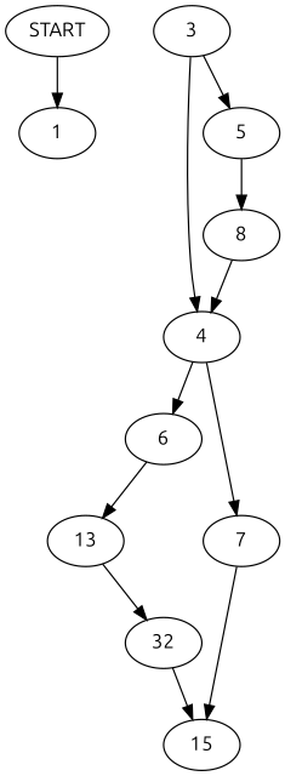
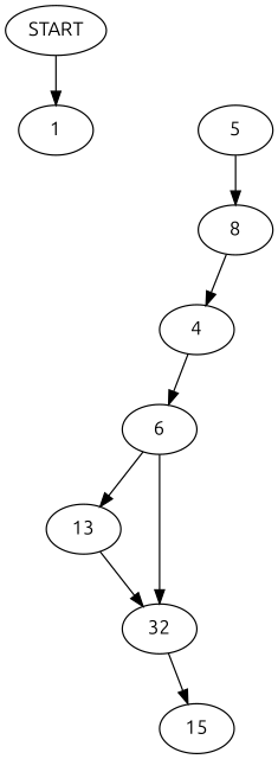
  digraph {
    fontname=Ubuntu
    node [fontname=Ubuntu]
    edge [fontname=Ubuntu]
    n1 [label=START]
    1
-   3
    4
    5
    6
-   7
    8
    n9 [label=13]
    n10 [label=32]
    n11 [label=15]
    n1 -> 1
-   3 -> 4
-   3 -> 5
    4 -> 6
-   4 -> 7
    5 -> 8
    6 -> n9
-   7 -> n11
+   6 -> n10
    8 -> 4
    n9 -> n10
    n10 -> n11
  }
